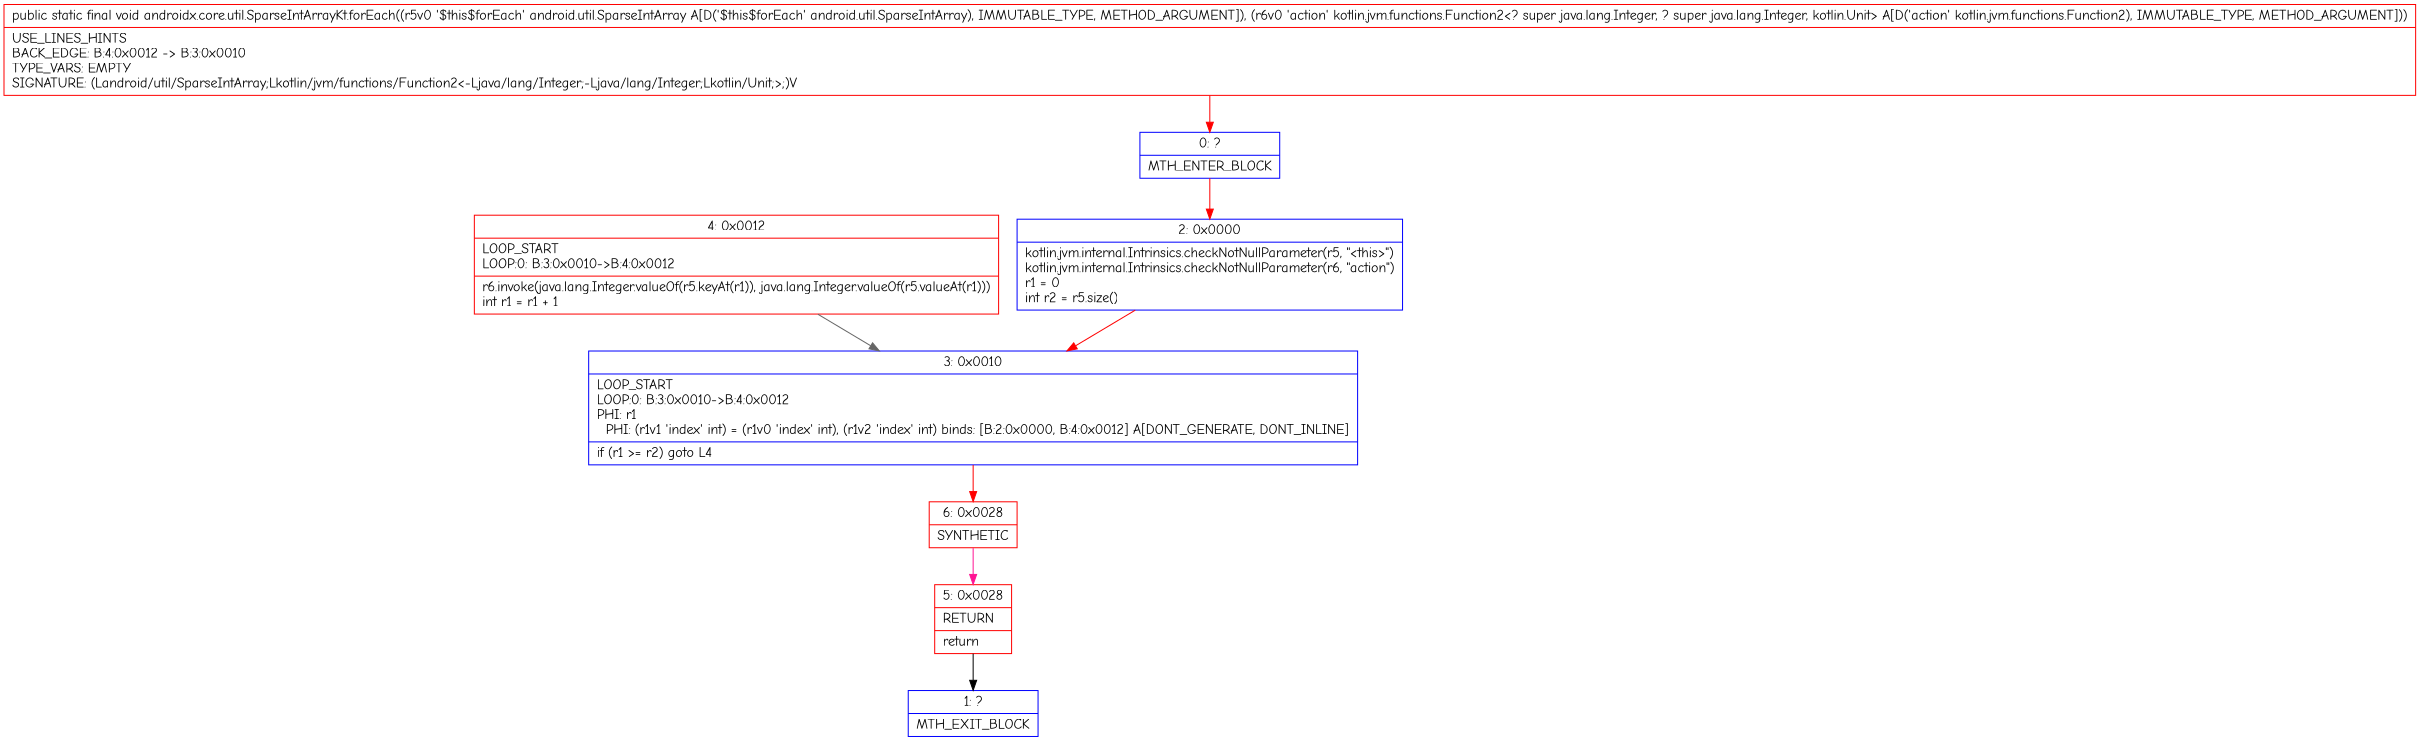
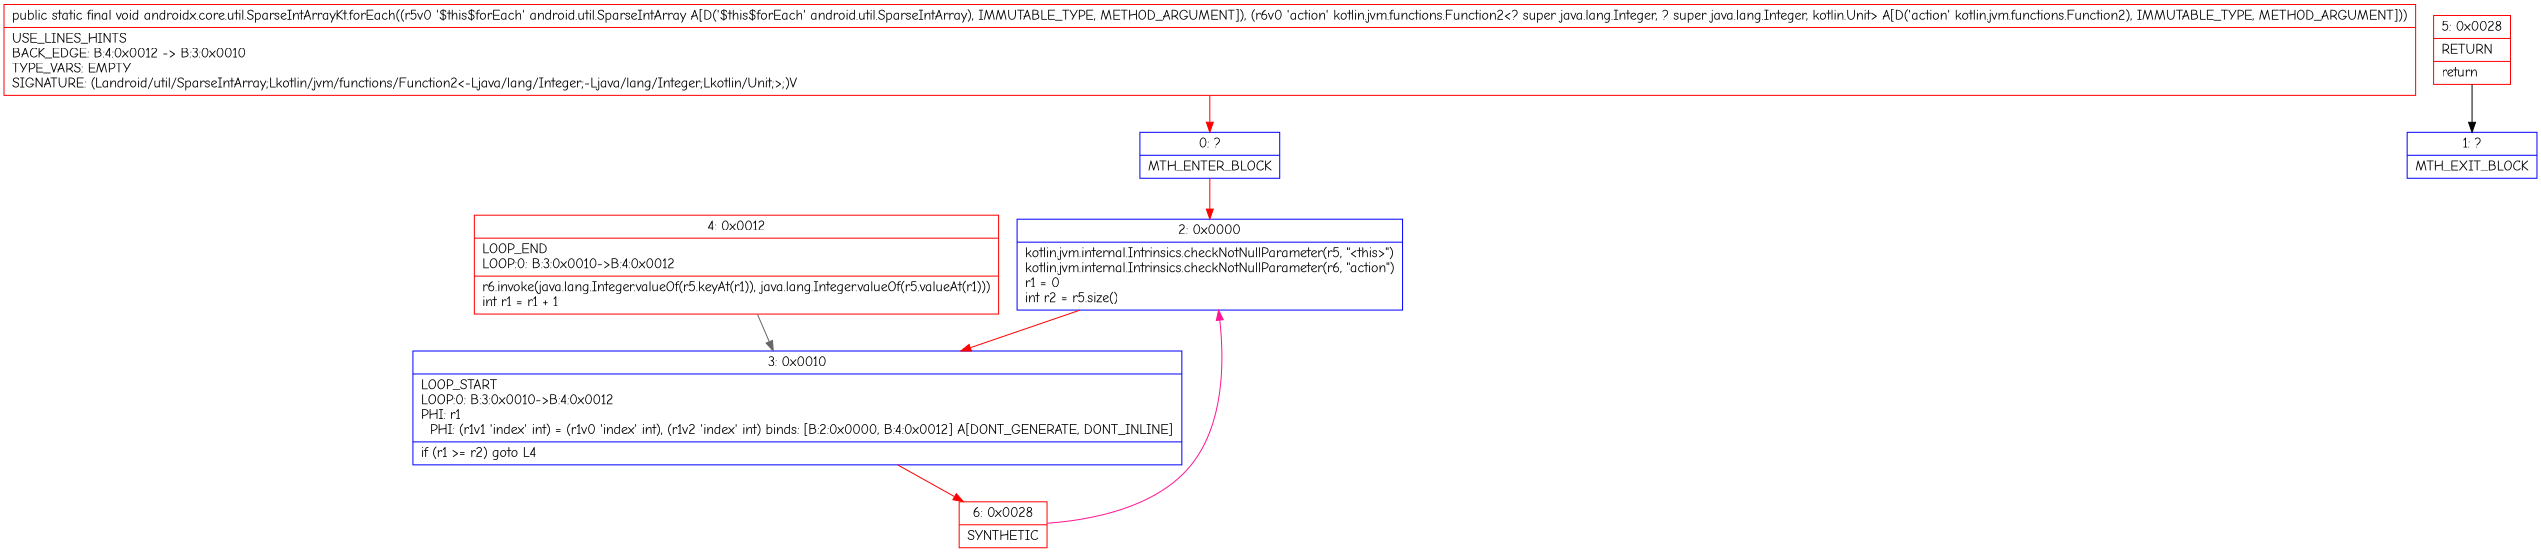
  digraph {
    fontname="Comic Neue"
    node [color=blue fontname="Comic Neue" shape=record]
    edge [color=red fontname="Comic Neue"]
    n1 [label="{0\:\ ?|MTH_ENTER_BLOCK\l}"]
    n2 [label="{2\:\ 0x0000|kotlin.jvm.internal.Intrinsics.checkNotNullParameter(r5, \"\<this\>\")\lkotlin.jvm.internal.Intrinsics.checkNotNullParameter(r6, \"action\")\lr1 = 0\lint r2 = r5.size()\l}"]
    n3 [label="{3\:\ 0x0010|LOOP_START\lLOOP:0: B:3:0x0010\-\>B:4:0x0012\lPHI: r1 \l  PHI: (r1v1 'index' int) = (r1v0 'index' int), (r1v2 'index' int) binds: [B:2:0x0000, B:4:0x0012] A[DONT_GENERATE, DONT_INLINE]\l|if (r1 \>= r2) goto L4\l}"]
    n4 [color=red label="{6\:\ 0x0028|SYNTHETIC\l}"]
-   n5 [color=red label="{4\:\ 0x0012|LOOP_START\lLOOP:0: B:3:0x0010\-\>B:4:0x0012\l|r6.invoke(java.lang.Integer.valueOf(r5.keyAt(r1)), java.lang.Integer.valueOf(r5.valueAt(r1)))\lint r1 = r1 + 1\l}"]
+   n5 [color=red label="{4\:\ 0x0012|LOOP_END\lLOOP:0: B:3:0x0010\-\>B:4:0x0012\l|r6.invoke(java.lang.Integer.valueOf(r5.keyAt(r1)), java.lang.Integer.valueOf(r5.valueAt(r1)))\lint r1 = r1 + 1\l}"]
    n6 [color=red label="{5\:\ 0x0028|RETURN\l|return\l}"]
    n7 [label="{1\:\ ?|MTH_EXIT_BLOCK\l}"]
    n8 [color=red label="{public static final void androidx.core.util.SparseIntArrayKt.forEach((r5v0 '$this$forEach' android.util.SparseIntArray A[D('$this$forEach' android.util.SparseIntArray), IMMUTABLE_TYPE, METHOD_ARGUMENT]), (r6v0 'action' kotlin.jvm.functions.Function2\<? super java.lang.Integer, ? super java.lang.Integer, kotlin.Unit\> A[D('action' kotlin.jvm.functions.Function2), IMMUTABLE_TYPE, METHOD_ARGUMENT]))  | USE_LINES_HINTS\lBACK_EDGE: B:4:0x0012 \-\> B:3:0x0010\lTYPE_VARS: EMPTY\lSIGNATURE: (Landroid\/util\/SparseIntArray;Lkotlin\/jvm\/functions\/Function2\<\-Ljava\/lang\/Integer;\-Ljava\/lang\/Integer;Lkotlin\/Unit;\>;)V\l}"]
    n1 -> n2
    n2 -> n3
    n3 -> n4
-   n4 -> n6 [color=deeppink]
+   n4 -> n2 [color=deeppink]
    n5 -> n3 [color=gray40]
    n6 -> n7 [color=black]
    n8 -> n1
  }
